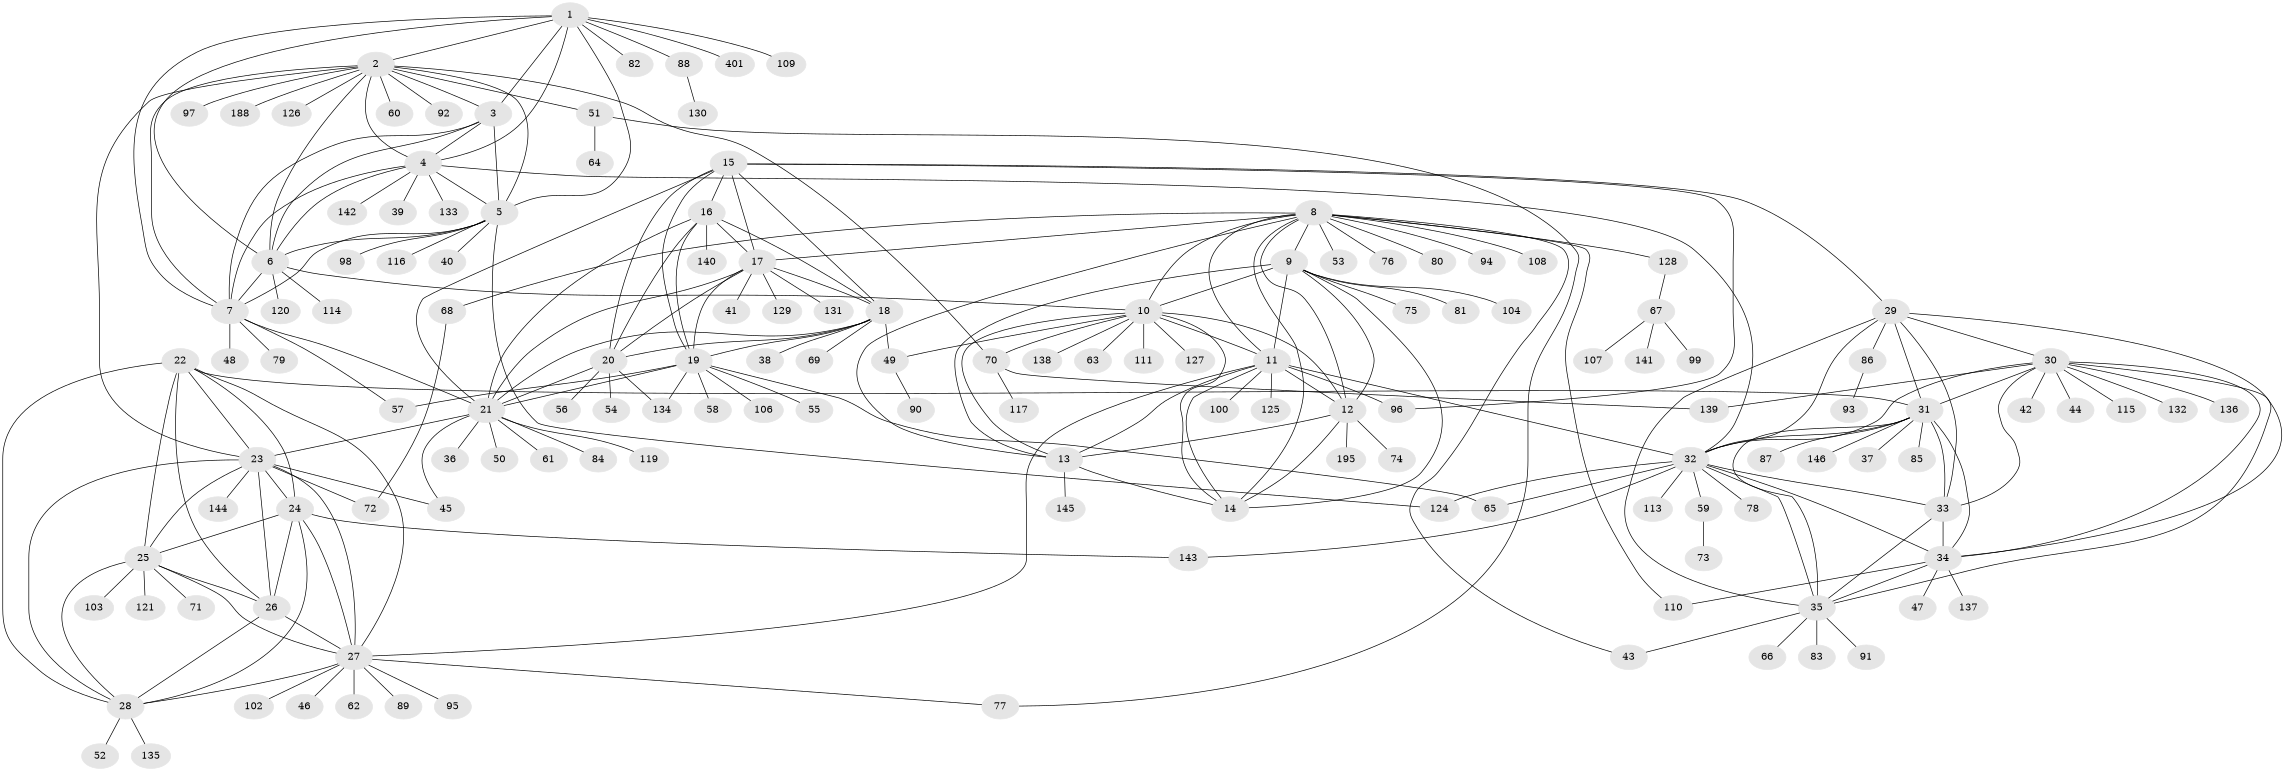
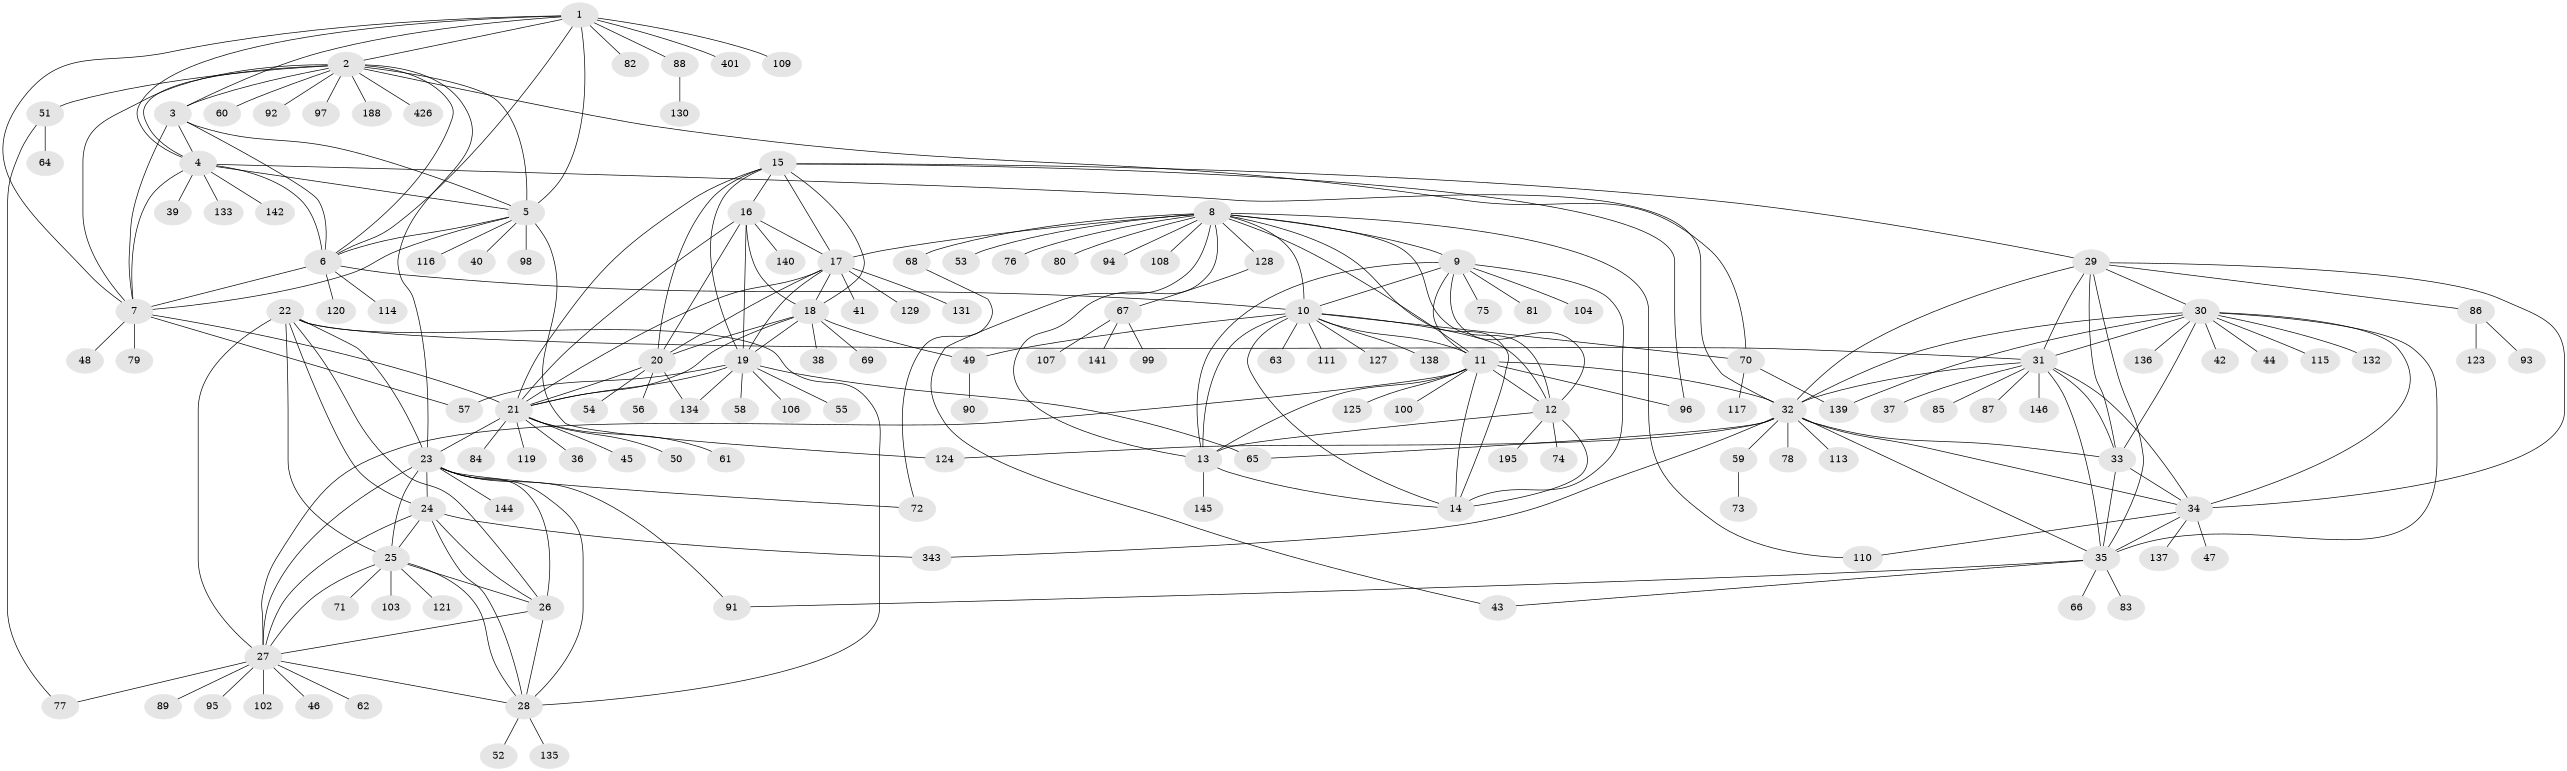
  graph {
    node [color=gray90 style=filled]
    1
    2
    3
    4
    5
    6
    7
    82
    88
    n10 [label=401]
    109
    23
    51
    60
    70
    92
    97
    n18 [label=188]
-   126
+   126 [label=426]
    32
    39
    133
    142
    40
    98
    116
    124
    10
    114
    120
    21
    48
    57
    79
    130
    27
    24
    25
    26
    28
    72
    91
    144
    77
    64
    139
    117
    65
-   143
+   143 [label=343]
    33
    34
    35
    59
    78
    113
    11
    12
    13
    14
    49
    63
    111
    127
    138
    36
    45
    50
    61
    84
    119
    8
    9
    17
    43
    53
    68
    76
    80
    94
    108
    110
    128
    75
    81
    104
    96
    100
    125
    74
    n90 [label=195]
    145
    18
    19
    20
    41
    129
    131
    67
    99
    107
    141
    90
    46
    62
    89
    95
    102
    15
    16
    29
    140
    38
    69
    55
    58
    106
    134
    54
    56
    31
    30
    86
    22
    71
    103
    121
    52
    135
    37
    85
    87
    146
    42
    44
    115
    132
    136
    47
    137
    66
    83
    93
+   123
    73
    1 -- 2
    1 -- 3
    1 -- 4
    1 -- 5
    1 -- 6
    1 -- 7
    1 -- 82
    1 -- 88
    1 -- n10
    1 -- 109
    2 -- 3
    2 -- 4
    2 -- 5
    2 -- 6
    2 -- 7
    2 -- 23
    2 -- 51
    2 -- 60
    2 -- 70
    2 -- 92
    2 -- 97
    2 -- n18
    2 -- 126
    3 -- 4
    3 -- 5
    3 -- 6
    3 -- 7
    4 -- 5
    4 -- 6
    4 -- 7
    4 -- 32
    4 -- 39
    4 -- 133
    4 -- 142
    5 -- 6
    5 -- 7
    5 -- 40
    5 -- 98
    5 -- 116
    5 -- 124
    6 -- 7
    6 -- 10
    6 -- 114
    6 -- 120
    7 -- 21
    7 -- 48
    7 -- 57
    7 -- 79
    88 -- 130
    23 -- 27
    23 -- 24
    23 -- 25
    23 -- 26
    23 -- 28
    23 -- 72
-   23 -- 45
+   23 -- 91
    23 -- 144
    51 -- 77
    51 -- 64
    70 -- 139
    70 -- 117
    32 -- 124
    32 -- 65
    32 -- 143
    32 -- 33
    32 -- 34
    32 -- 35
    32 -- 59
    32 -- 78
    32 -- 113
    10 -- 70
    10 -- 11
    10 -- 12
    10 -- 13
    10 -- 14
    10 -- 49
    10 -- 63
    10 -- 111
    10 -- 127
    10 -- 138
    21 -- 23
    21 -- 36
    21 -- 45
    21 -- 50
    21 -- 61
    21 -- 84
    21 -- 119
    27 -- 28
    27 -- 77
    27 -- 46
    27 -- 62
    27 -- 89
    27 -- 95
    27 -- 102
    24 -- 27
    24 -- 25
    24 -- 26
    24 -- 28
    24 -- 143
    25 -- 27
    25 -- 26
    25 -- 28
    25 -- 71
    25 -- 103
    25 -- 121
    26 -- 27
    26 -- 28
    28 -- 52
    28 -- 135
    33 -- 34
    33 -- 35
    34 -- 35
    34 -- 110
    34 -- 47
    34 -- 137
    35 -- 91
    35 -- 43
    35 -- 66
    35 -- 83
    59 -- 73
    11 -- 32
    11 -- 27
    11 -- 12
    11 -- 13
    11 -- 14
    11 -- 96
    11 -- 100
    11 -- 125
    12 -- 13
    12 -- 14
    12 -- 74
    12 -- n90
    13 -- 14
    13 -- 145
    49 -- 90
    8 -- 10
    8 -- 11
    8 -- 12
    8 -- 13
    8 -- 14
    8 -- 9
    8 -- 17
    8 -- 43
    8 -- 53
    8 -- 68
    8 -- 76
    8 -- 80
    8 -- 94
    8 -- 108
    8 -- 110
    8 -- 128
    9 -- 10
    9 -- 11
    9 -- 12
    9 -- 13
    9 -- 14
    9 -- 75
    9 -- 81
    9 -- 104
    17 -- 21
    17 -- 18
    17 -- 19
    17 -- 20
    17 -- 41
    17 -- 129
    17 -- 131
    68 -- 72
    128 -- 67
    18 -- 21
    18 -- 49
    18 -- 19
    18 -- 20
    18 -- 38
    18 -- 69
    19 -- 21
    19 -- 57
    19 -- 65
    19 -- 55
    19 -- 58
    19 -- 106
    19 -- 134
    20 -- 21
    20 -- 134
    20 -- 54
    20 -- 56
    67 -- 99
    67 -- 107
    67 -- 141
    15 -- 21
    15 -- 17
    15 -- 96
    15 -- 18
    15 -- 19
    15 -- 20
    15 -- 16
    15 -- 29
    16 -- 21
    16 -- 17
    16 -- 18
    16 -- 19
    16 -- 20
    16 -- 140
    29 -- 32
    29 -- 33
    29 -- 34
    29 -- 35
    29 -- 31
    29 -- 30
    29 -- 86
    31 -- 32
    31 -- 33
    31 -- 34
    31 -- 35
    31 -- 37
    31 -- 85
    31 -- 87
    31 -- 146
    30 -- 32
    30 -- 139
    30 -- 33
    30 -- 34
    30 -- 35
    30 -- 31
    30 -- 42
    30 -- 44
    30 -- 115
    30 -- 132
    30 -- 136
    86 -- 93
+   86 -- 123
    22 -- 23
    22 -- 27
    22 -- 24
    22 -- 25
    22 -- 26
    22 -- 28
    22 -- 31
  }
